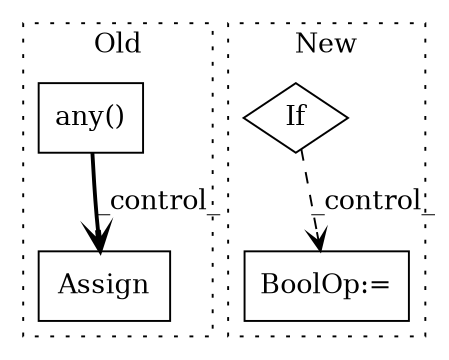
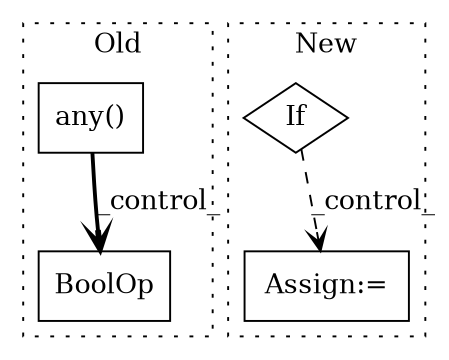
  digraph {
    node [shape=box]
    edge [arrowhead=vee]
    n1 [a=75 l="7,1" label="any()" s="2070,2090"]
-   n2 [a=72 l=40 label=Assign s=2051]
+   n2 [a=72 l=40 label=BoolOp s=2051]
    n3 [a=96 l=3 label=If s=2772 shape=diamond]
-   n4 [a=68 l=4 label="BoolOp:=" s=3014]
+   n4 [a=68 l=4 label="Assign:=" s=3014]
    subgraph cluster_1 {
      label=Old
      style=dotted
      n1
      n2
    }
    subgraph cluster_2 {
      label=New
      style=dotted
      n3
      n4
    }
    n1 -> n2 [label=_control_ style=bold]
    n3 -> n4 [label=_control_ style=dashed]
  }
